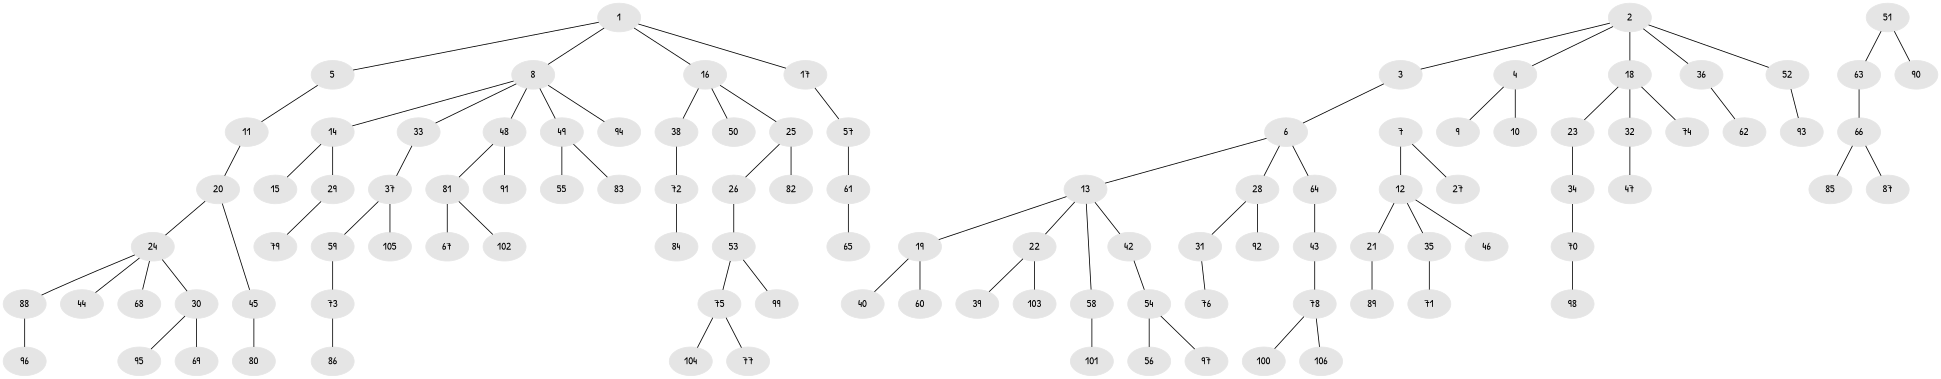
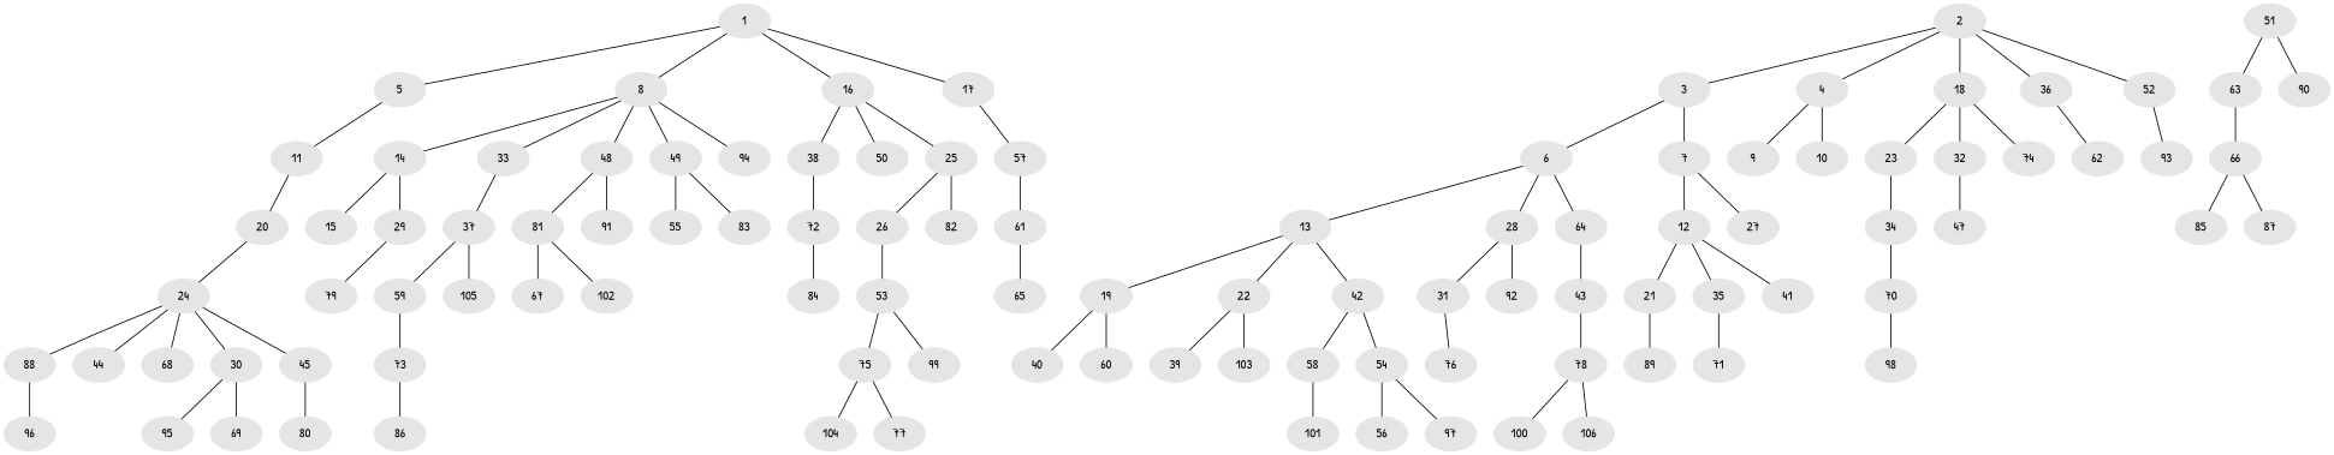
  graph {
    fontname="Patrick Hand"
    node [color=gray90 fontname="Patrick Hand" style=filled]
    edge [fontname="Patrick Hand"]
    1
    5
    8
    16
    17
    2
    3
    4
    18
    36
    52
    11
    14
    33
    48
    49
    94
    25
    38
    50
    57
    6
    7
    9
    10
    23
    32
    74
    62
    93
    13
    28
    64
    12
    27
    20
    19
    22
    42
    58
    31
    92
    43
    21
    35
-   46
+   46 [label=41]
    15
    29
    37
    81
    91
    55
    83
    24
    89
    71
    40
    60
    39
    103
    54
    101
    79
    26
    82
    72
    61
    34
    47
    30
    44
    45
    68
    88
    70
    69
    95
    80
    96
    53
    75
    99
    76
    78
    59
    105
    98
    73
    84
    51
    63
    90
    56
    97
    100
    106
    67
    102
    66
    77
    104
    65
    86
    85
    87
    1 -- 5
    1 -- 8
    1 -- 16
    1 -- 17
    5 -- 11
    8 -- 14
    8 -- 33
    8 -- 48
    8 -- 49
    8 -- 94
    16 -- 25
    16 -- 38
    16 -- 50
    17 -- 57
    2 -- 3
    2 -- 4
    2 -- 18
    2 -- 36
    2 -- 52
    3 -- 6
+   3 -- 7
    4 -- 9
    4 -- 10
    18 -- 23
    18 -- 32
    18 -- 74
    36 -- 62
    52 -- 93
    11 -- 20
    14 -- 15
    14 -- 29
    33 -- 37
    48 -- 81
    48 -- 91
    49 -- 55
    49 -- 83
    25 -- 26
    25 -- 82
    38 -- 72
    57 -- 61
    6 -- 13
    6 -- 28
    6 -- 64
    7 -- 12
    7 -- 27
    23 -- 34
    32 -- 47
    13 -- 19
    13 -- 22
    13 -- 42
-   13 -- 58
+   42 -- 58
    28 -- 31
    28 -- 92
    64 -- 43
    12 -- 21
    12 -- 35
    12 -- 46
    20 -- 24
    19 -- 40
    19 -- 60
    22 -- 39
    22 -- 103
    42 -- 54
    58 -- 101
    31 -- 76
    43 -- 78
    21 -- 89
    35 -- 71
    29 -- 79
    37 -- 59
    37 -- 105
    81 -- 67
    81 -- 102
    24 -- 30
    24 -- 44
-   20 -- 45
+   24 -- 45
    24 -- 68
    24 -- 88
    54 -- 56
    54 -- 97
    26 -- 53
    72 -- 84
    61 -- 65
    34 -- 70
    30 -- 69
    30 -- 95
    45 -- 80
    88 -- 96
    70 -- 98
    53 -- 75
    53 -- 99
    75 -- 77
    75 -- 104
    78 -- 100
    78 -- 106
    59 -- 73
    73 -- 86
    51 -- 63
    51 -- 90
    63 -- 66
    66 -- 85
    66 -- 87
  }
